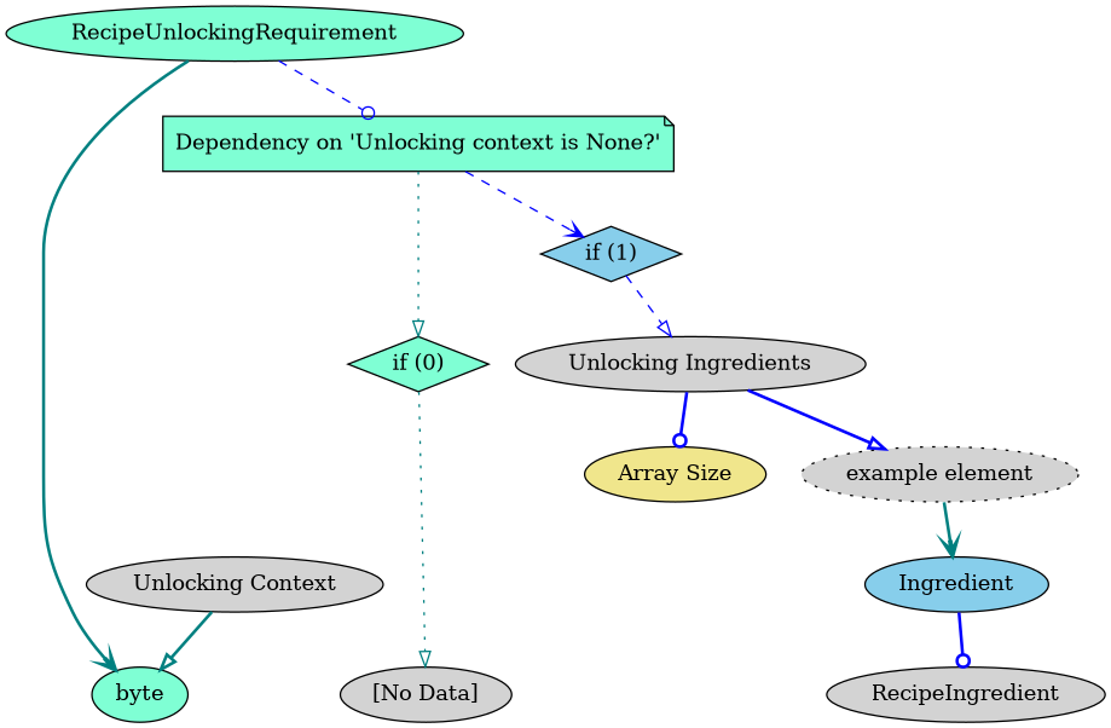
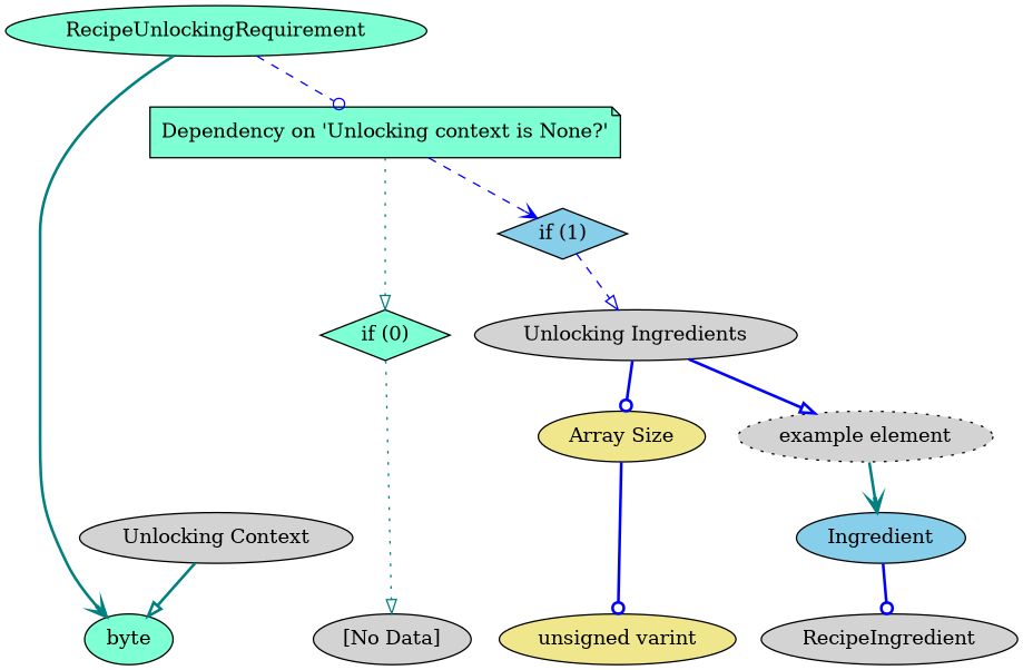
  digraph {
    rankdir=TB
    node [fillcolor=lightgrey style=filled]
    edge [arrowhead=onormal color=blue style=bold]
    n1 [fillcolor=aquamarine label=byte]
    n2 [label="[No Data]"]
+   n3 [fillcolor=khaki label="unsigned varint"]
    n4 [label=RecipeIngredient]
    n5 [fillcolor=aquamarine label=RecipeUnlockingRequirement]
    n6 [fillcolor=aquamarine label="Dependency on 'Unlocking context is None?'" shape=note]
    n7 [label="Unlocking Context"]
    n8 [fillcolor=aquamarine label="if (0)" shape=diamond]
    n9 [fillcolor=skyblue label="if (1)" shape=diamond]
    n10 [label="Unlocking Ingredients"]
    n11 [fillcolor=khaki label="Array Size"]
    n12 [label="example element" style="dotted,filled"]
    n13 [fillcolor=skyblue label=Ingredient]
    subgraph sub_1 {
      rank=max
      n1
      n2
+     n3
      n4
    }
    n5 -> n1 [arrowhead=vee color=teal]
    n5 -> n6 [arrowhead=odot style=dashed]
    n6 -> n8 [color=teal style=dotted]
    n6 -> n9 [arrowhead=vee style=dashed]
    n7 -> n1 [color=teal]
    n8 -> n2 [color=teal style=dotted]
    n9 -> n10 [style=dashed]
    n10 -> n11 [arrowhead=odot]
    n10 -> n12
+   n11 -> n3 [arrowhead=odot]
    n12 -> n13 [arrowhead=vee color=teal]
    n13 -> n4 [arrowhead=odot]
  }
